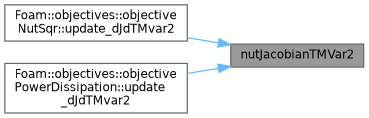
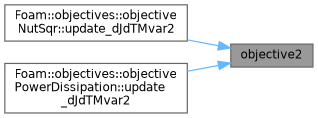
  digraph {
    rankdir=RL
    node [color=grey40 fillcolor=white fontname=Helvetica fontsize=10 shape=box style=filled]
    edge [color=steelblue1 dir=back fontname=Helvetica fontsize=10 labelfontname=Helvetica labelfontsize=10 style=solid]
-   n1 [color=gray40 fillcolor=grey60 fontcolor=black height=0.2 label=nutJacobianTMVar2 width=0.4]
+   n1 [color=gray40 fillcolor=grey60 fontcolor=black height=0.2 label=objective2 width=0.4]
    n2 [height=0.2 label="Foam::objectives::objective\lNutSqr::update_dJdTMvar2" width=0.4]
    n3 [height=0.2 label="Foam::objectives::objective\lPowerDissipation::update\l_dJdTMvar2" width=0.4]
    n1 -> n2
    n1 -> n3
  }
